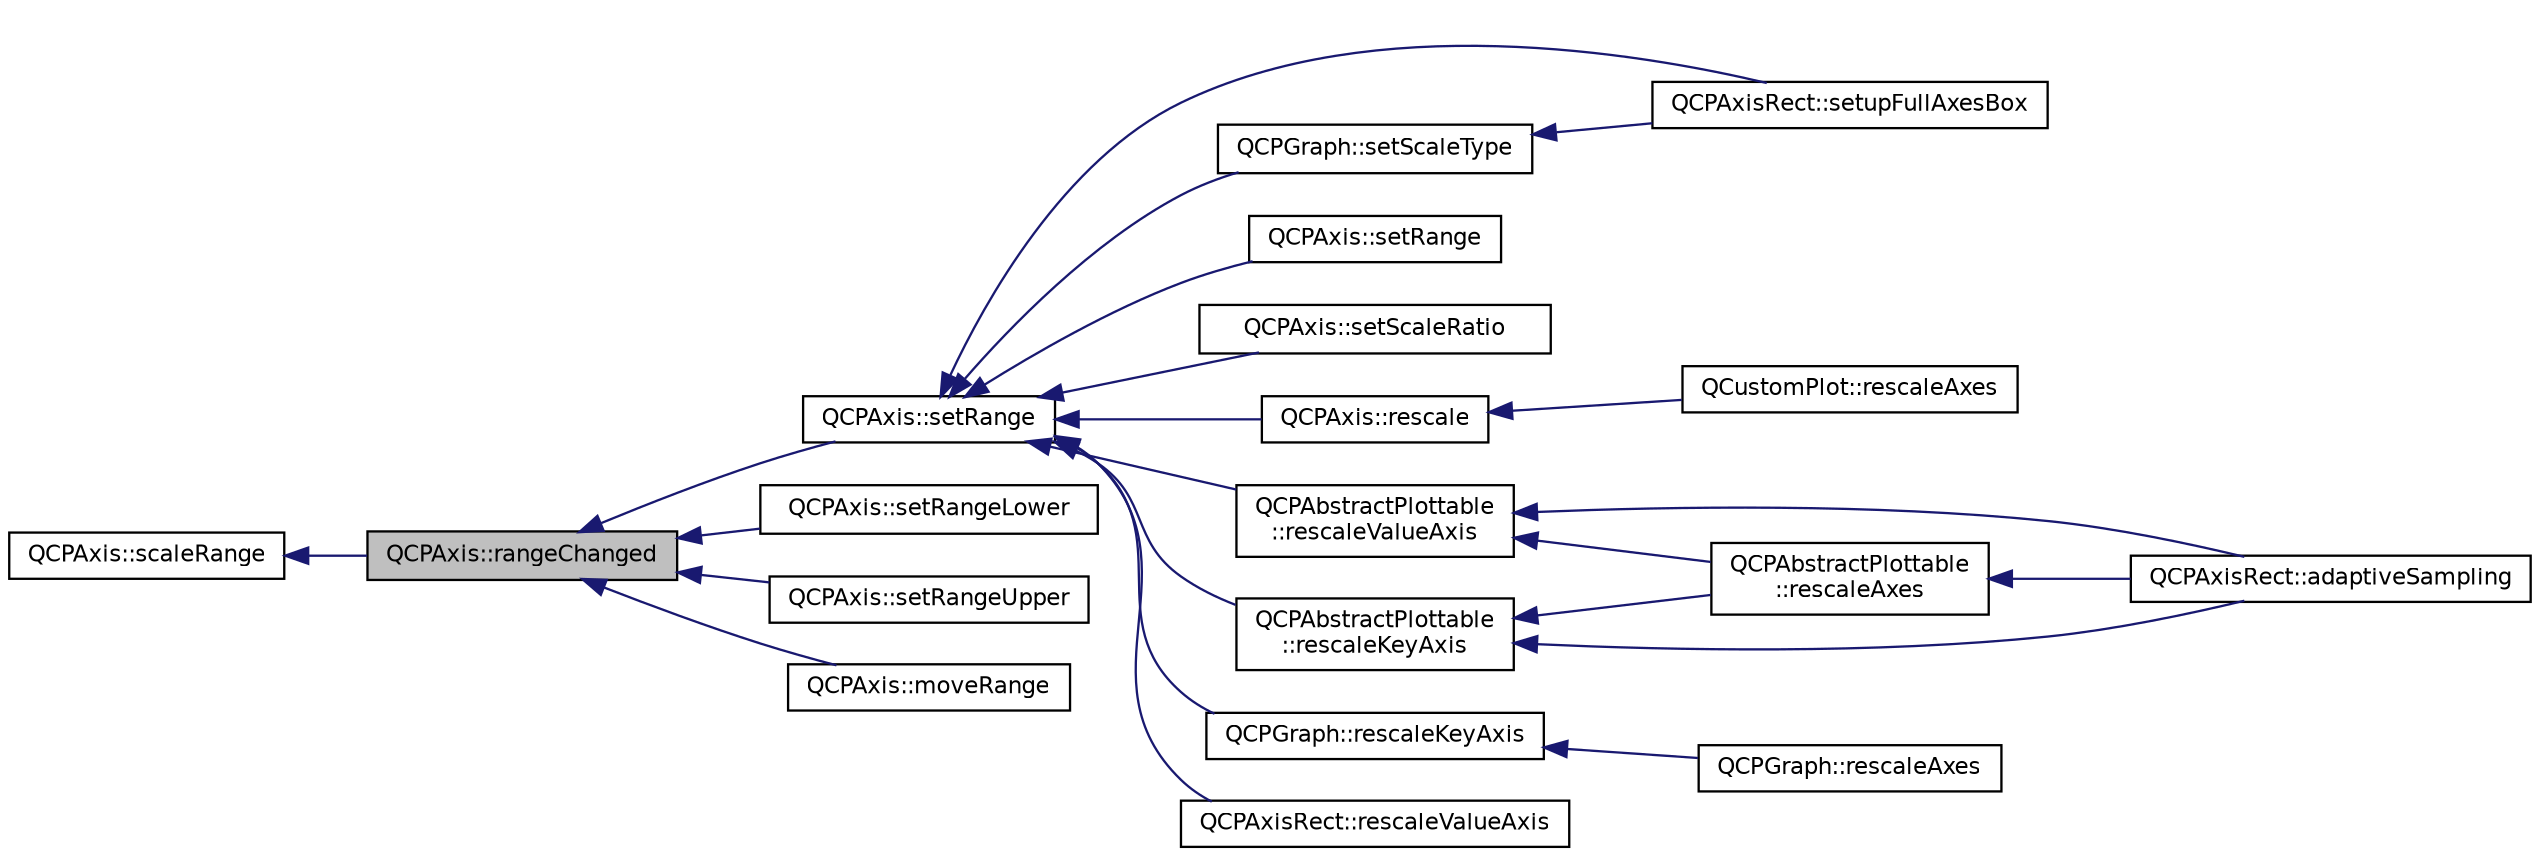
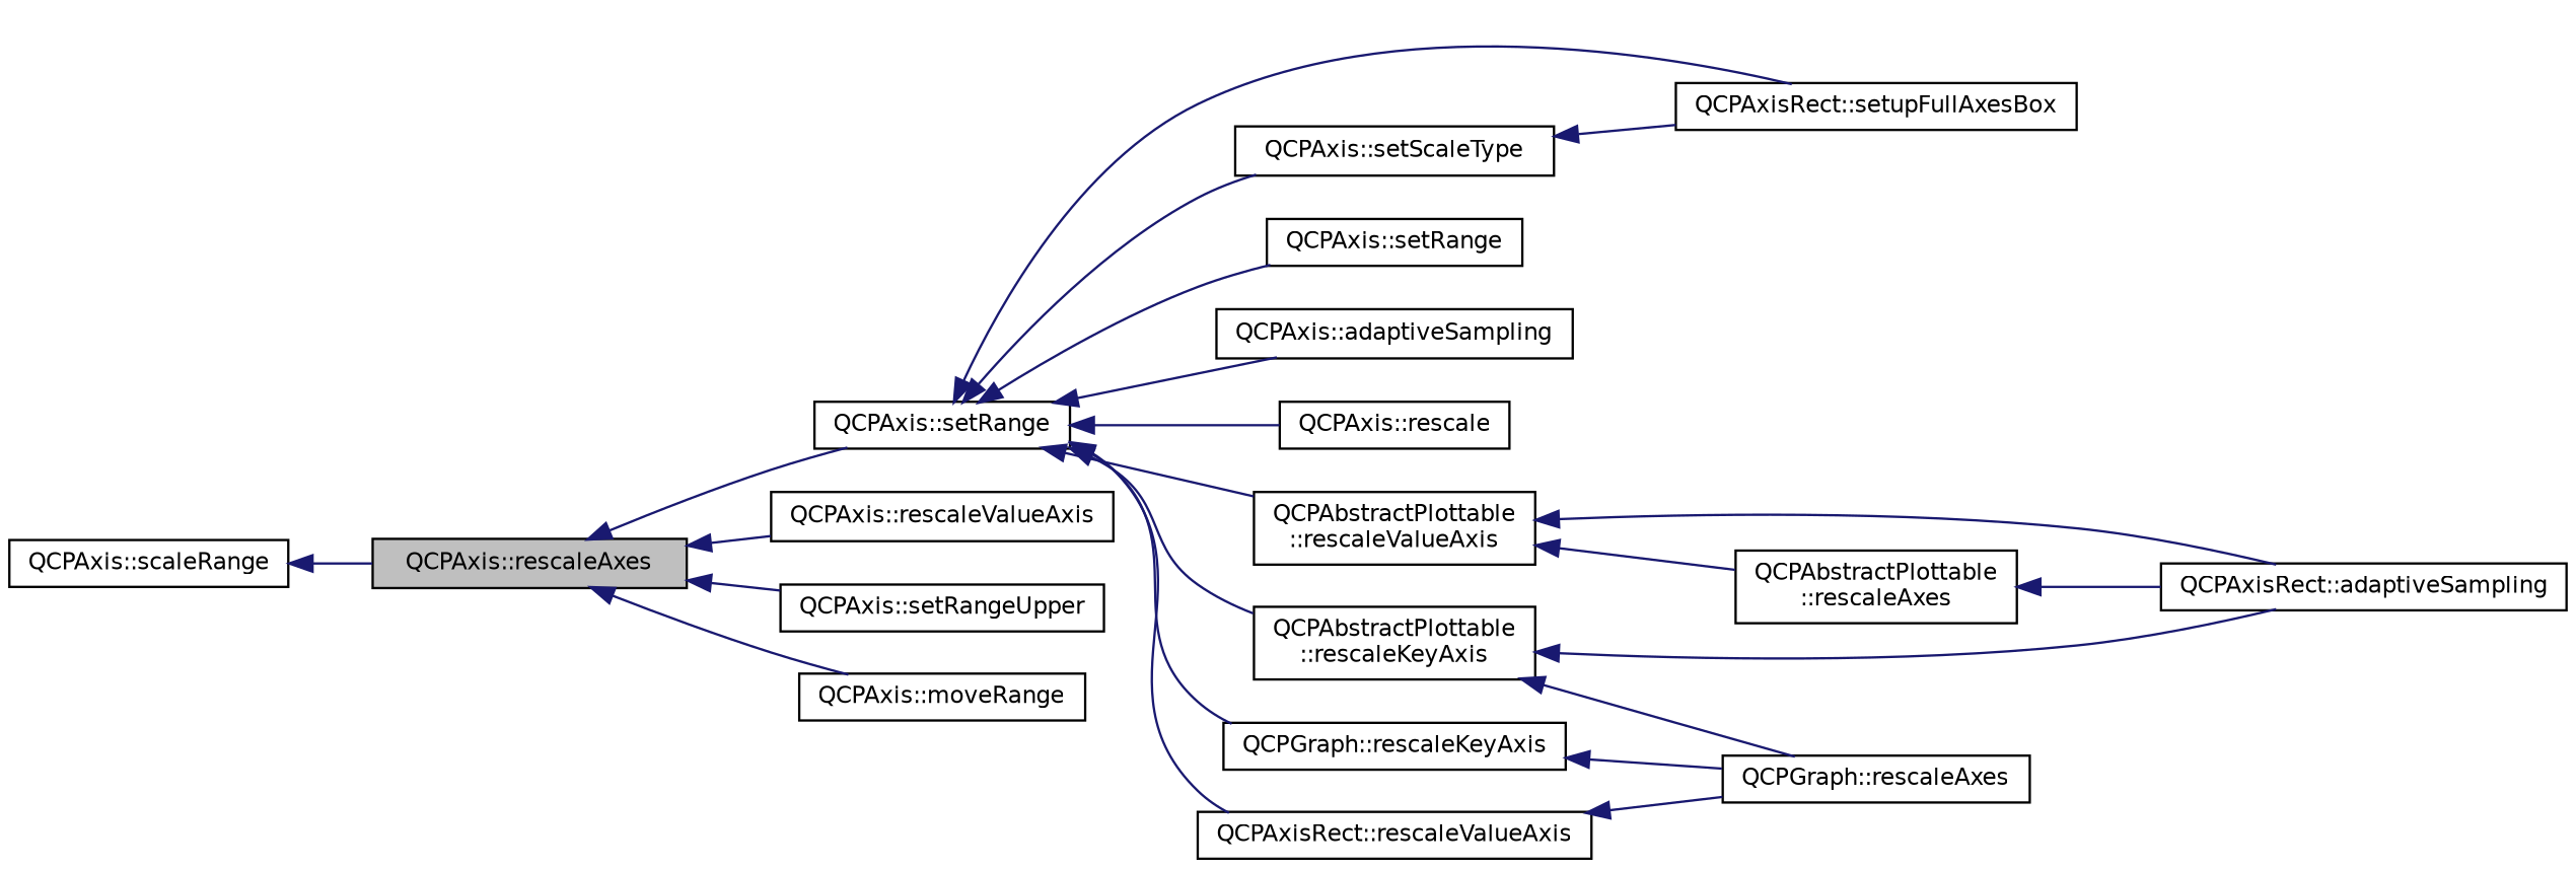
  digraph {
    rankdir=LR
    node [color=black fillcolor=white fontname=Helvetica fontsize=10 shape=record style=filled]
    edge [color=midnightblue dir=back fontname=Helvetica fontsize=10 labelfontname=Helvetica labelfontsize=10 style=solid]
-   n1 [fillcolor=grey75 fontcolor=black height=0.2 label="QCPAxis::rangeChanged" width=0.4]
+   n1 [fillcolor=grey75 fontcolor=black height=0.2 label="QCPAxis::rescaleAxes" width=0.4]
    n2 [height=0.2 label="QCPAxis::setRange" width=0.4]
-   n3 [height=0.2 label="QCPAxis::setRangeLower" width=0.4]
+   n3 [height=0.2 label="QCPAxis::rescaleValueAxis" width=0.4]
    n4 [height=0.2 label="QCPAxis::setRangeUpper" width=0.4]
    n5 [height=0.2 label="QCPAxis::moveRange" width=0.4]
-   n6 [height=0.2 label="QCPGraph::setScaleType" width=0.4]
+   n6 [height=0.2 label="QCPAxis::setScaleType" width=0.4]
    n7 [height=0.2 label="QCPAxisRect::setupFullAxesBox" width=0.4]
    n8 [height=0.2 label="QCPAxis::setRange" width=0.4]
-   n9 [height=0.2 label="QCPAxis::setScaleRatio" width=0.4]
+   n9 [height=0.2 label="QCPAxis::adaptiveSampling" width=0.4]
    n10 [height=0.2 label="QCPAxis::rescale" width=0.4]
    n11 [height=0.2 label="QCPAbstractPlottable\l::rescaleKeyAxis" width=0.4]
    n12 [height=0.2 label="QCPAbstractPlottable\l::rescaleValueAxis" width=0.4]
    n13 [height=0.2 label="QCPGraph::rescaleKeyAxis" width=0.4]
    n14 [height=0.2 label="QCPAxisRect::rescaleValueAxis" width=0.4]
    n15 [height=0.2 label="QCPAxis::scaleRange" width=0.4]
-   n16 [height=0.2 label="QCustomPlot::rescaleAxes" width=0.4]
    n17 [height=0.2 label="QCPAbstractPlottable\l::rescaleAxes" width=0.4]
    n18 [height=0.2 label="QCPAxisRect::adaptiveSampling" width=0.4]
    n19 [height=0.2 label="QCPGraph::rescaleAxes" width=0.4]
    n1 -> n2
    n1 -> n3
    n1 -> n4
    n1 -> n5
    n2 -> n6
    n2 -> n7
    n2 -> n8
    n2 -> n9
    n2 -> n10
    n2 -> n11
    n2 -> n12
    n2 -> n13
    n2 -> n14
    n6 -> n7
-   n10 -> n16
-   n11 -> n17
+   n11 -> n19
    n11 -> n18
    n12 -> n17
    n12 -> n18
    n13 -> n19
+   n14 -> n19
    n15 -> n1
    n17 -> n18
  }
